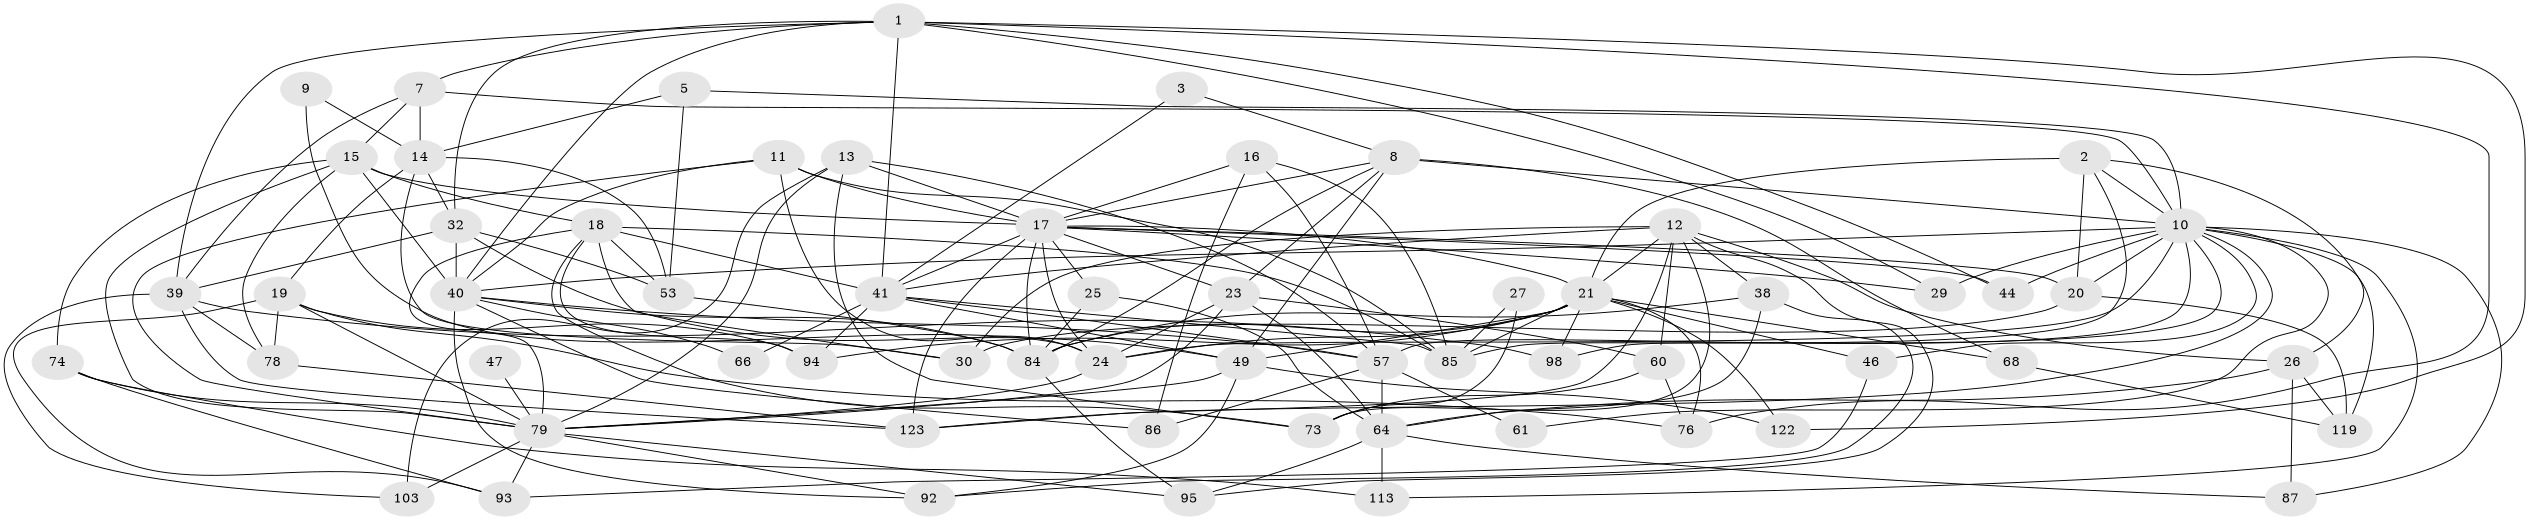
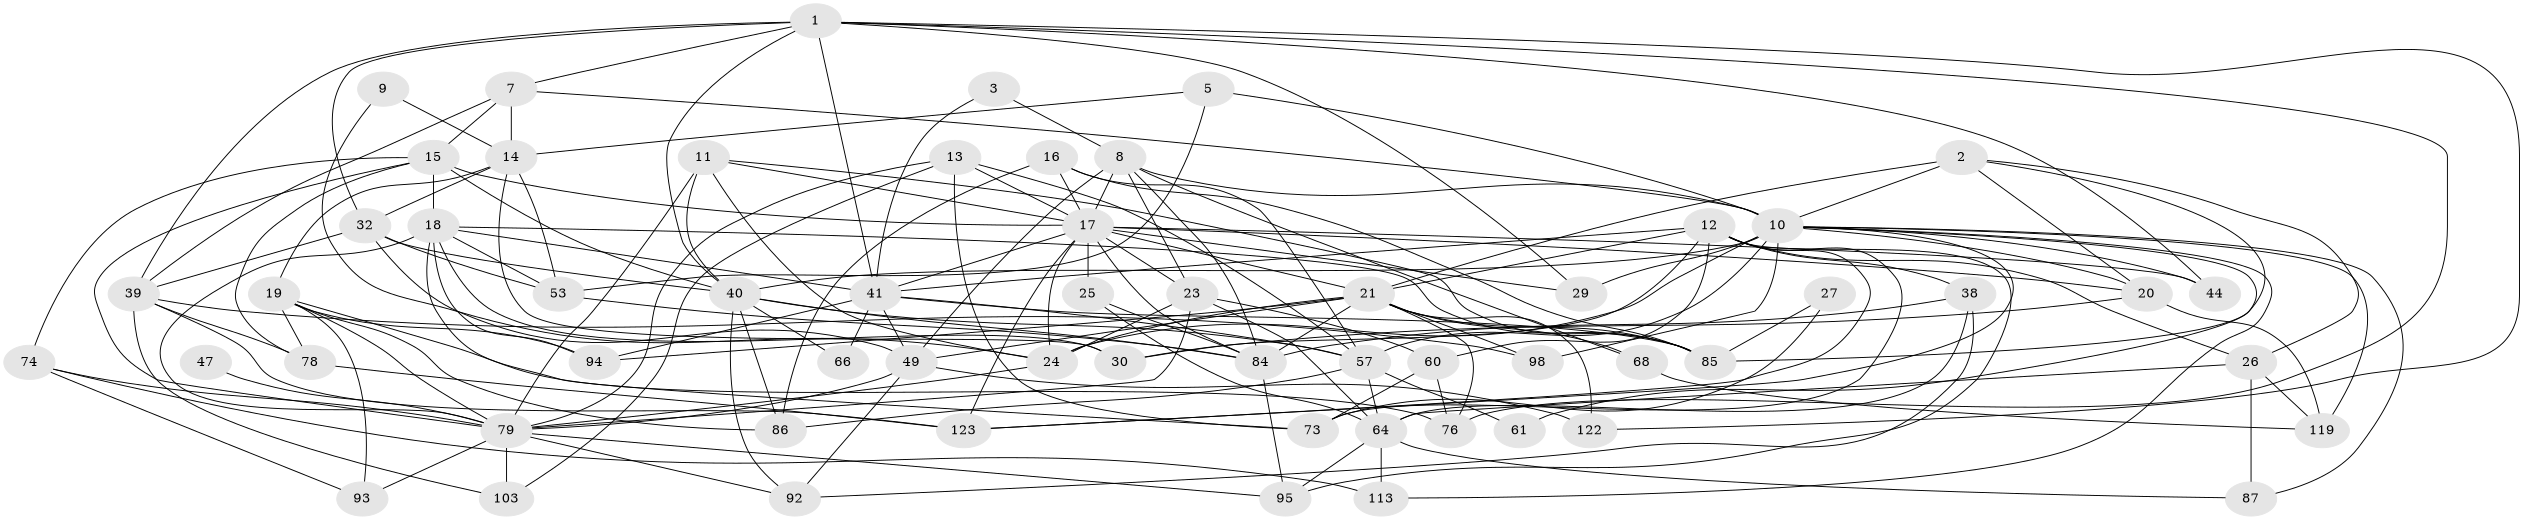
  graph {
    node [color=gray90 style=filled]
    1 [super="+34+4"]
    7 [super="+114"]
    29 [super="+69"]
    32 [super="+101"]
    39 [super="+51"]
    40 [super="+91"]
    41 [super="+55+56"]
    44
    76
    122
    15 [super="+77+59+31"]
    10 [super="+117+37"]
    14
    17 [super="+52+36+62"]
    79 [super="+105+110+109"]
    18 [super="+58"]
    74 [super="+120"]
    78
    53 [super="+115"]
    49 [super="+90"]
    98
    123
    103
    84 [super="+106+107"]
    57 [super="+70+75"]
    86 [super="+118"]
    92
    66
    85
    94
    2 [super="+82"]
    20
    21 [super="+50+33"]
    26 [super="+89"]
    24 [super="+54+35"]
-   46
    61
    87
    113
    119
    30
    68
    64 [super="+100+65"]
    8 [super="+80+42"]
    23 [super="+121+48"]
    3
    5 [super="+81"]
    19 [super="+43"]
    25
    60
    95
    9
    93
    11 [super="+116"]
    12 [super="+22+97"]
    38
    73 [super="+102"]
    13 [super="+28+88"]
    16 [super="+71"]
    27
    47
    1 -- 7
    1 -- 29
    1 -- 32
    1 -- 39
    1 -- 40
    1 -- 41
    1 -- 44
    1 -- 76
    1 -- 122
    7 -- 39
    7 -- 15
    7 -- 10
    7 -- 14
    32 -- 39
    32 -- 40
    32 -- 53
    32 -- 49
    39 -- 78
    39 -- 98
    39 -- 123
    39 -- 103
    40 -- 84
    40 -- 57
    40 -- 86
    40 -- 92
    40 -- 66
    41 -- 49
    41 -- 57
    41 -- 66
    41 -- 85
    41 -- 94
    15 -- 40
    15 -- 17
    15 -- 79
    15 -- 18
    15 -- 74
    15 -- 78
    10 -- 29
    10 -- 40
    10 -- 44
    10 -- 98
    10 -- 123
    10 -- 57 [weight=2]
    10 -- 20
    10 -- 24 [weight=2]
-   10 -- 46
    10 -- 61
    10 -- 87
    10 -- 113
    10 -- 119
    14 -- 32
    14 -- 53
    14 -- 30
    14 -- 19
    17 -- 29
    17 -- 41
    17 -- 44
    17 -- 123
    17 -- 84 [weight=2]
    17 -- 20
    17 -- 21
    17 -- 24
    17 -- 23
    17 -- 25
    79 -- 103
    79 -- 92
    79 -- 95
    79 -- 93
    18 -- 41
    18 -- 79
    18 -- 53
    18 -- 85
    18 -- 94
    18 -- 30
    18 -- 73
    74 -- 79
    74 -- 113
    74 -- 93
    78 -- 123
    53 -- 84
    49 -- 122
    49 -- 79
    49 -- 92
    84 -- 95
    57 -- 86
    57 -- 61
    57 -- 64
    2 -- 10
    2 -- 85
    2 -- 20
    2 -- 21 [weight=2]
    2 -- 26
    20 -- 119
    20 -- 30
    21 -- 76
    21 -- 122
    21 -- 49 [weight=2]
    21 -- 98
    21 -- 84
    21 -- 85
    21 -- 94
    21 -- 24
-   21 -- 46
    21 -- 68
    26 -- 87
    26 -- 119
    26 -- 64
    24 -- 79
-   46 -- 93
    68 -- 119
    64 -- 87
    64 -- 113
    64 -- 95
    8 -- 10
    8 -- 17
    8 -- 49
    8 -- 84
    8 -- 68
    8 -- 23
    23 -- 79 [weight=3]
    23 -- 24 [weight=2]
    23 -- 64
    23 -- 60
    3 -- 41
    3 -- 8
    5 -- 10
    5 -- 14
    5 -- 53
    19 -- 76
    19 -- 79 [weight=2]
    19 -- 78
+   19 -- 86
    19 -- 94
    19 -- 93
    25 -- 84
    25 -- 64 [weight=2]
    60 -- 76
    60 -- 73
    9 -- 14
    9 -- 24
    11 -- 40
    11 -- 17
    11 -- 79
    11 -- 85
    11 -- 24
    12 -- 41
    12 -- 123
    12 -- 21
    12 -- 26
    12 -- 30
    12 -- 60
    12 -- 95
    12 -- 38
    12 -- 73
    38 -- 84
    38 -- 92
    38 -- 64
    13 -- 17 [weight=2]
    13 -- 79
    13 -- 103
    13 -- 57
    13 -- 73
    16 -- 17
    16 -- 57
    16 -- 86
    16 -- 85
    27 -- 85
    27 -- 73
    47 -- 79 [weight=2]
  }
